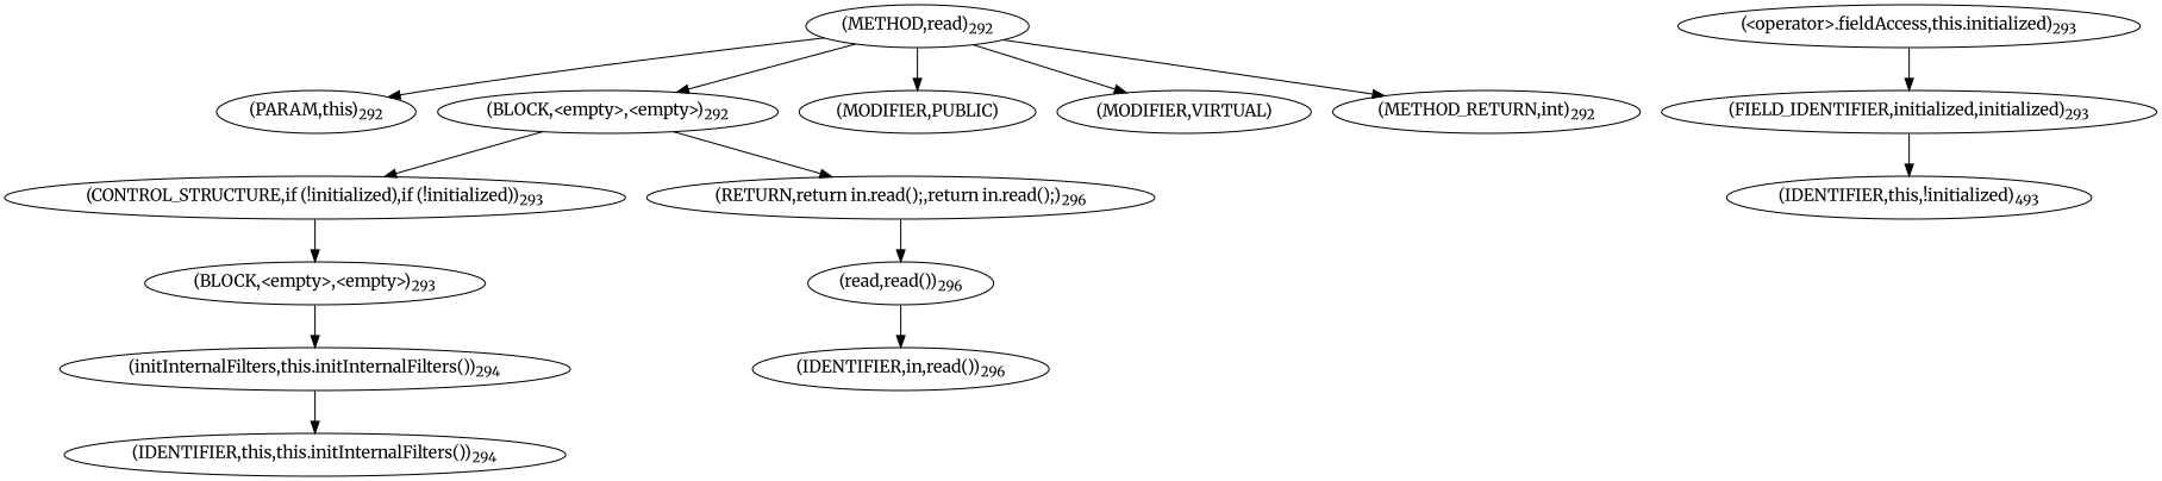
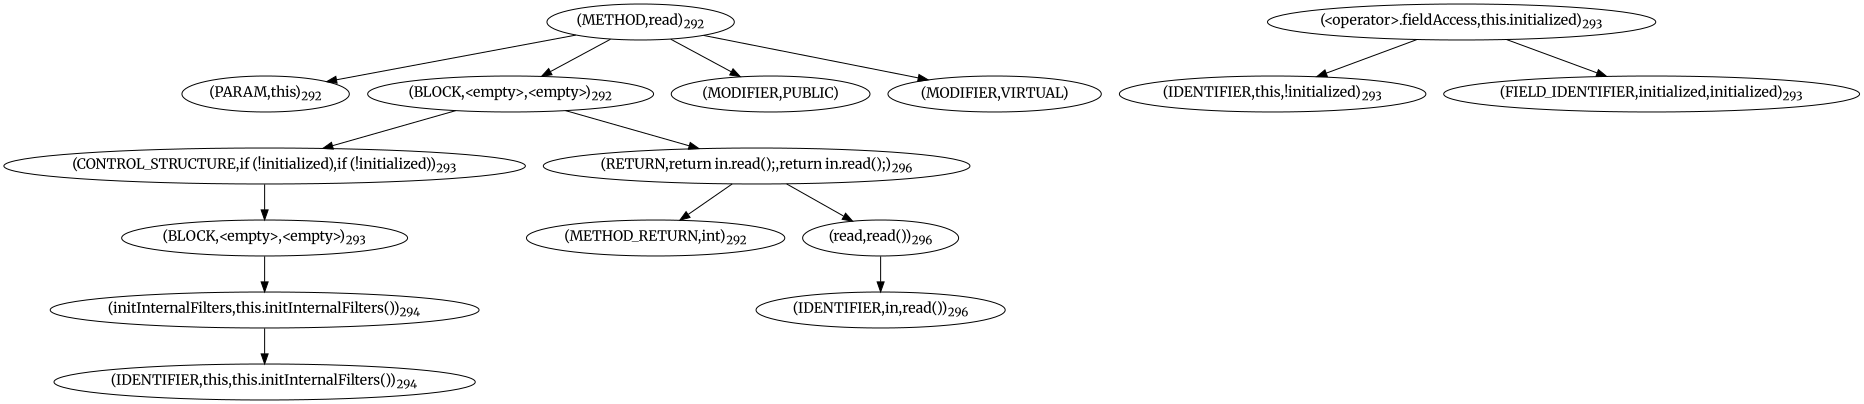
  digraph {
    fontname=Merriweather
    node [fontname=Merriweather]
    edge [fontname=Merriweather]
    n1 [label=<(METHOD,read)<SUB>292</SUB>>]
    n2 [label=<(PARAM,this)<SUB>292</SUB>>]
    n3 [label=<(BLOCK,&lt;empty&gt;,&lt;empty&gt;)<SUB>292</SUB>>]
    n4 [label=<(MODIFIER,PUBLIC)>]
    n5 [label=<(MODIFIER,VIRTUAL)>]
    n6 [label=<(METHOD_RETURN,int)<SUB>292</SUB>>]
    n7 [label=<(CONTROL_STRUCTURE,if (!initialized),if (!initialized))<SUB>293</SUB>>]
    n8 [label=<(RETURN,return in.read();,return in.read();)<SUB>296</SUB>>]
    n9 [label=<(BLOCK,&lt;empty&gt;,&lt;empty&gt;)<SUB>293</SUB>>]
    n10 [label=<(read,read())<SUB>296</SUB>>]
    n11 [label=<(initInternalFilters,this.initInternalFilters())<SUB>294</SUB>>]
    n12 [label=<(&lt;operator&gt;.fieldAccess,this.initialized)<SUB>293</SUB>>]
-   n13 [label=<(IDENTIFIER,this,!initialized)<SUB>493</SUB>>]
+   n13 [label=<(IDENTIFIER,this,!initialized)<SUB>293</SUB>>]
    n14 [label=<(FIELD_IDENTIFIER,initialized,initialized)<SUB>293</SUB>>]
    n15 [label=<(IDENTIFIER,this,this.initInternalFilters())<SUB>294</SUB>>]
    n16 [label=<(IDENTIFIER,in,read())<SUB>296</SUB>>]
    n1 -> n2
    n1 -> n3
    n1 -> n4
    n1 -> n5
-   n1 -> n6
+   n8 -> n6
    n3 -> n7
    n3 -> n8
    n7 -> n9
    n8 -> n10
    n9 -> n11
    n10 -> n16
    n11 -> n15
-   n14 -> n13
+   n12 -> n13
    n12 -> n14
  }
